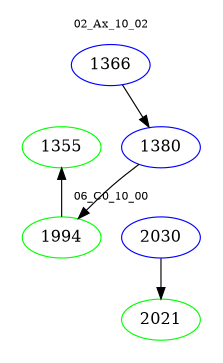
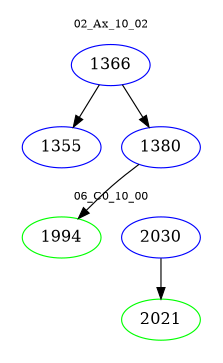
  digraph {
    node [color=blue]
    edge [color=black]
    n1 [label=1366]
-   n2 [color=green label=1355]
+   n2 [label=1355]
    n3 [label=1380]
    n4 [label=2030]
    n5 [color=green label=1994]
    n6 [color=green label=2021]
    subgraph cluster_1 {
      color=white
      fontsize=10
      label="02_Ax_10_02"
      n1
      n2
      n3
    }
    subgraph cluster_2 {
      color=white
      fontsize=10
      label="06_C0_10_00"
      n4
      n5
      n6
    }
-   n5 -> n2
+   n1 -> n2
    n1 -> n3
    n3 -> n5
    n4 -> n6
  }
